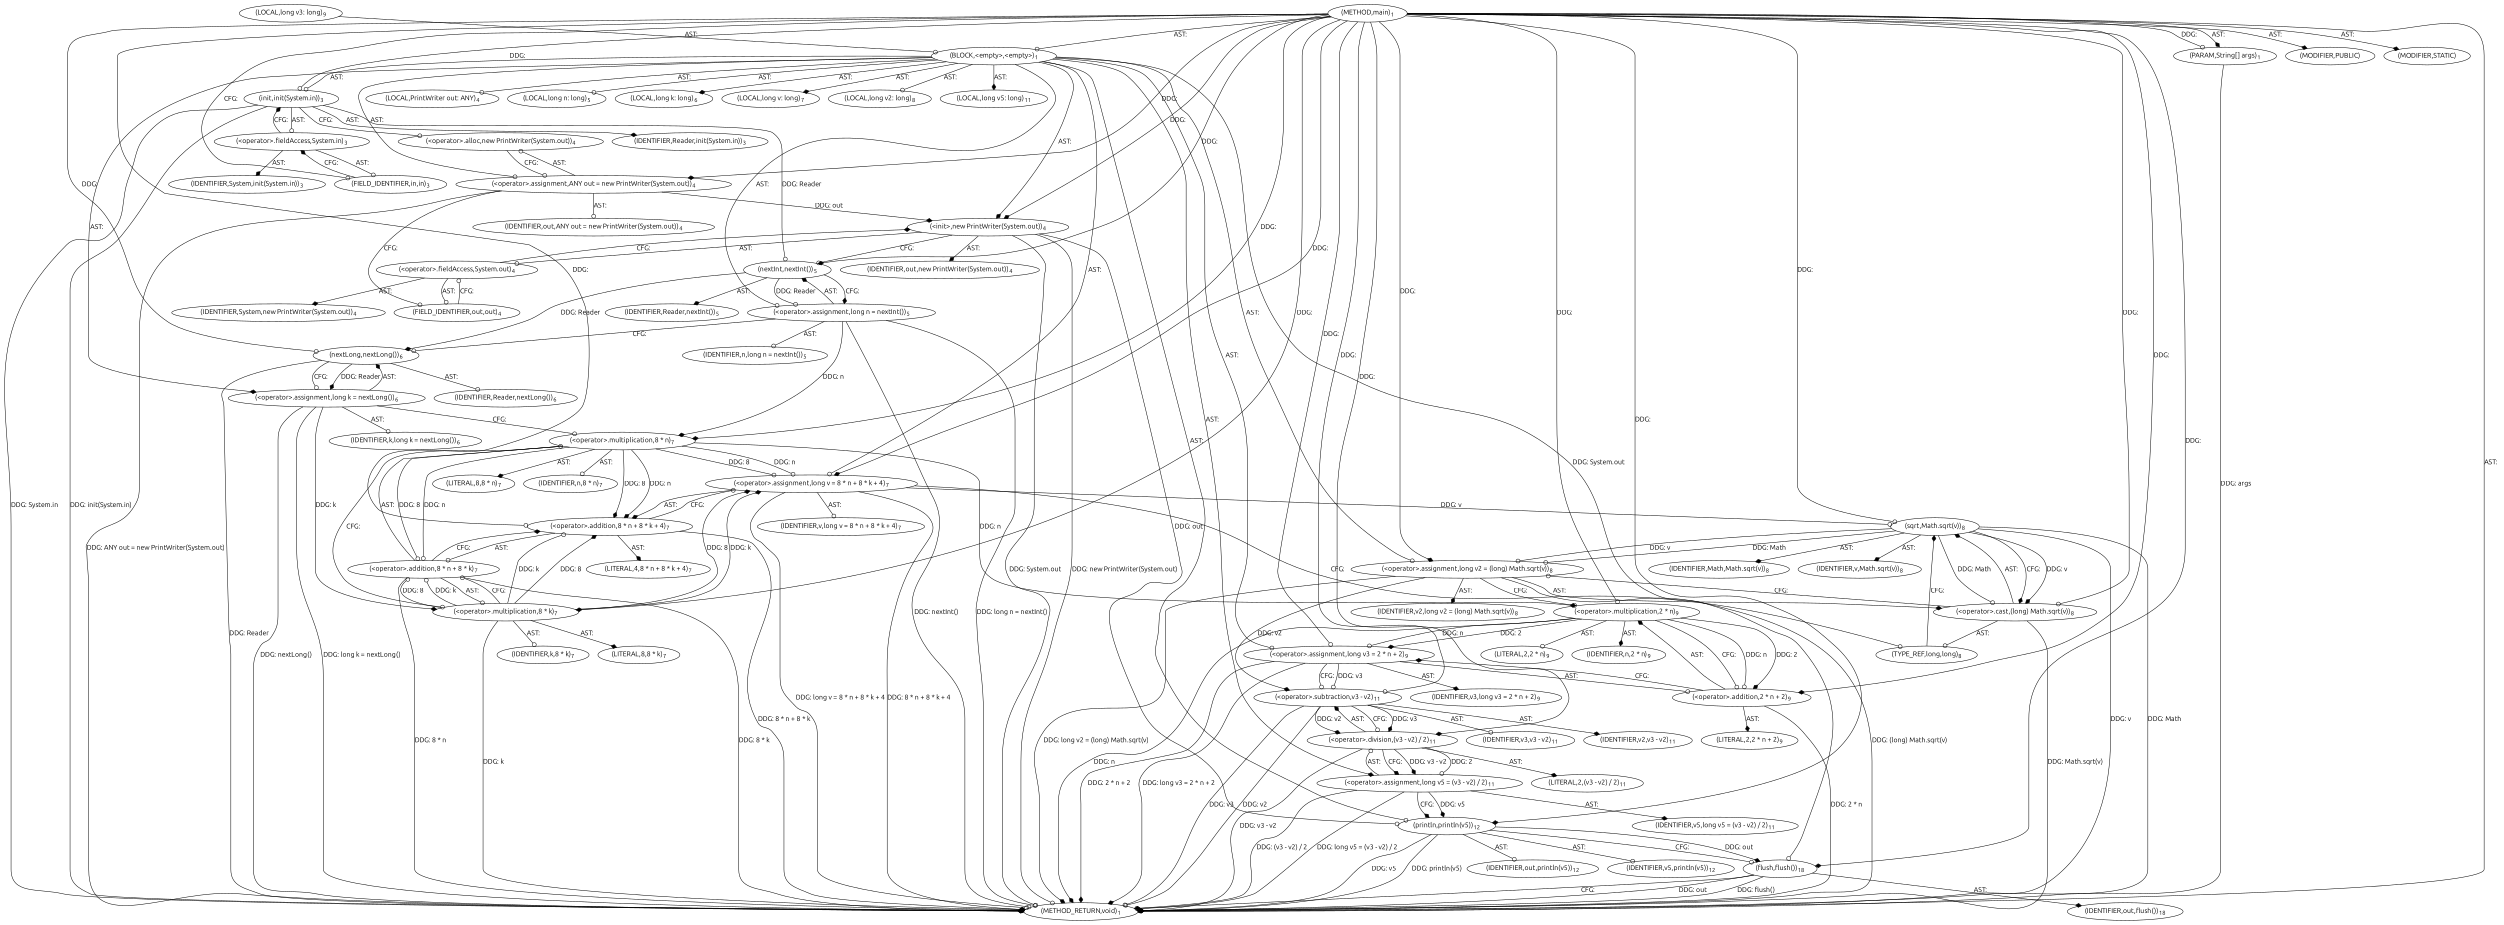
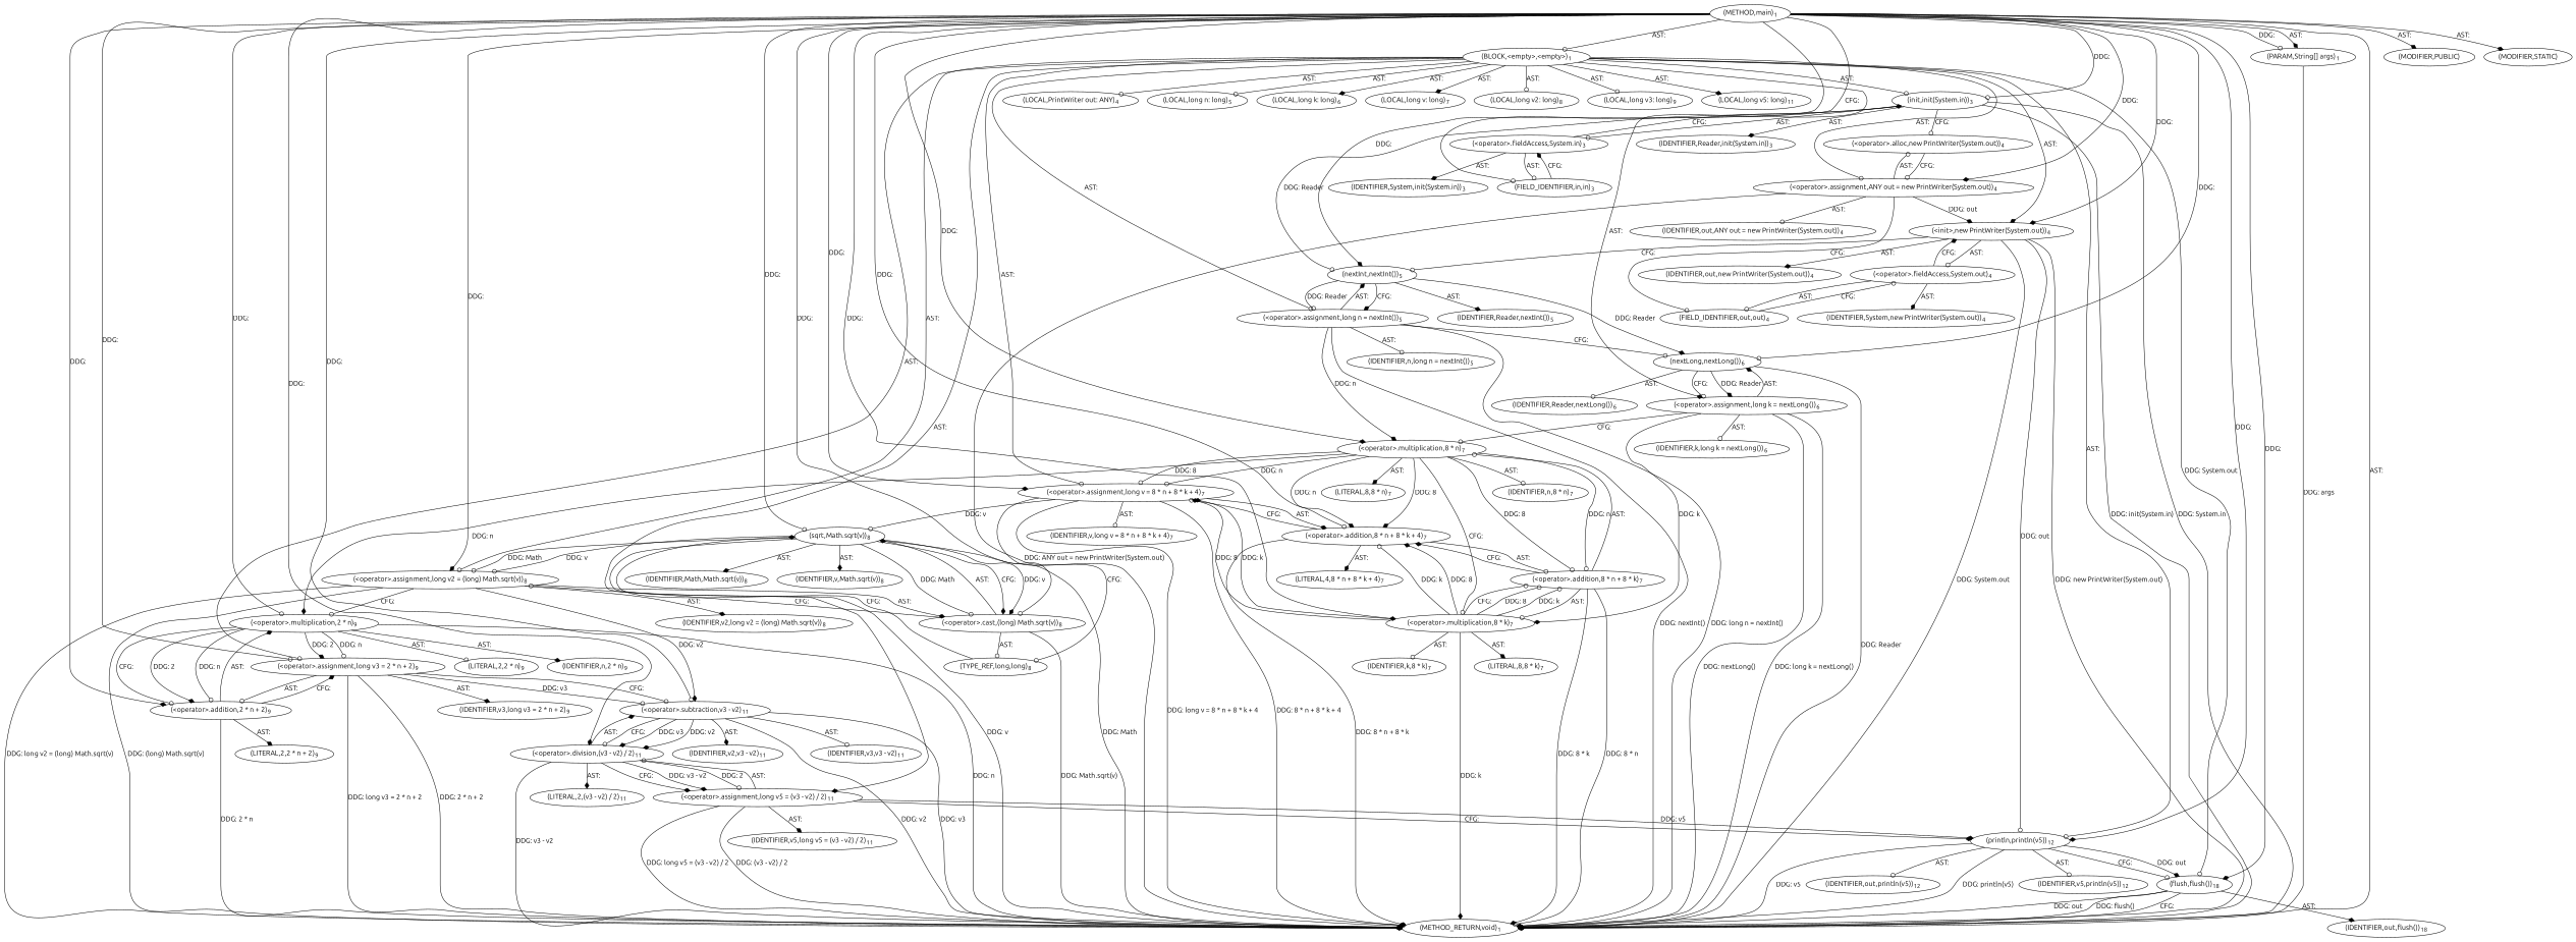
  digraph {
    fontname=Ubuntu
    node [fontname=Ubuntu]
    edge [arrowhead=odot fontname=Ubuntu]
    n1 [label=<(METHOD,main)<SUB>1</SUB>>]
    n2 [label=<(PARAM,String[] args)<SUB>1</SUB>>]
    n3 [label=<(BLOCK,&lt;empty&gt;,&lt;empty&gt;)<SUB>1</SUB>>]
    n4 [label=<(init,init(System.in))<SUB>3</SUB>>]
    n5 [label=<(FIELD_IDENTIFIER,in,in)<SUB>3</SUB>>]
    n6 [label=<(&lt;operator&gt;.assignment,ANY out = new PrintWriter(System.out))<SUB>4</SUB>>]
    n7 [label=<(&lt;init&gt;,new PrintWriter(System.out))<SUB>4</SUB>>]
    n8 [label=<(nextInt,nextInt())<SUB>5</SUB>>]
    n9 [label=<(nextLong,nextLong())<SUB>6</SUB>>]
    n10 [label=<(&lt;operator&gt;.assignment,long v = 8 * n + 8 * k + 4)<SUB>7</SUB>>]
    n11 [label=<(&lt;operator&gt;.addition,8 * n + 8 * k + 4)<SUB>7</SUB>>]
    n12 [label=<(&lt;operator&gt;.multiplication,8 * n)<SUB>7</SUB>>]
    n13 [label=<(&lt;operator&gt;.multiplication,8 * k)<SUB>7</SUB>>]
    n14 [label=<(&lt;operator&gt;.assignment,long v2 = (long) Math.sqrt(v))<SUB>8</SUB>>]
    n15 [label=<(&lt;operator&gt;.cast,(long) Math.sqrt(v))<SUB>8</SUB>>]
    n16 [label=<(sqrt,Math.sqrt(v))<SUB>8</SUB>>]
    n17 [label=<(&lt;operator&gt;.assignment,long v3 = 2 * n + 2)<SUB>9</SUB>>]
    n18 [label=<(&lt;operator&gt;.addition,2 * n + 2)<SUB>9</SUB>>]
    n19 [label=<(&lt;operator&gt;.multiplication,2 * n)<SUB>9</SUB>>]
    n20 [label=<(&lt;operator&gt;.division,(v3 - v2) / 2)<SUB>11</SUB>>]
    n21 [label=<(&lt;operator&gt;.subtraction,v3 - v2)<SUB>11</SUB>>]
    n22 [label=<(println,println(v5))<SUB>12</SUB>>]
    n23 [label=<(flush,flush())<SUB>18</SUB>>]
    n24 [label=<(MODIFIER,PUBLIC)>]
    n25 [label=<(MODIFIER,STATIC)>]
    n26 [label=<(METHOD_RETURN,void)<SUB>1</SUB>>]
    n27 [label=<(LOCAL,PrintWriter out: ANY)<SUB>4</SUB>>]
    n28 [label=<(LOCAL,long n: long)<SUB>5</SUB>>]
    n29 [label=<(&lt;operator&gt;.assignment,long n = nextInt())<SUB>5</SUB>>]
    n30 [label=<(LOCAL,long k: long)<SUB>6</SUB>>]
    n31 [label=<(&lt;operator&gt;.assignment,long k = nextLong())<SUB>6</SUB>>]
    n32 [label=<(LOCAL,long v: long)<SUB>7</SUB>>]
    n33 [label=<(LOCAL,long v2: long)<SUB>8</SUB>>]
    n34 [label=<(LOCAL,long v3: long)<SUB>9</SUB>>]
    n35 [label=<(LOCAL,long v5: long)<SUB>11</SUB>>]
    n36 [label=<(&lt;operator&gt;.assignment,long v5 = (v3 - v2) / 2)<SUB>11</SUB>>]
    n37 [label=<(IDENTIFIER,Reader,init(System.in))<SUB>3</SUB>>]
    n38 [label=<(&lt;operator&gt;.fieldAccess,System.in)<SUB>3</SUB>>]
    n39 [label=<(&lt;operator&gt;.alloc,new PrintWriter(System.out))<SUB>4</SUB>>]
    n40 [label=<(IDENTIFIER,out,ANY out = new PrintWriter(System.out))<SUB>4</SUB>>]
    n41 [label=<(FIELD_IDENTIFIER,out,out)<SUB>4</SUB>>]
    n42 [label=<(IDENTIFIER,out,new PrintWriter(System.out))<SUB>4</SUB>>]
    n43 [label=<(&lt;operator&gt;.fieldAccess,System.out)<SUB>4</SUB>>]
    n44 [label=<(IDENTIFIER,Reader,nextInt())<SUB>5</SUB>>]
    n45 [label=<(IDENTIFIER,Reader,nextLong())<SUB>6</SUB>>]
    n46 [label=<(IDENTIFIER,v,long v = 8 * n + 8 * k + 4)<SUB>7</SUB>>]
    n47 [label=<(TYPE_REF,long,long)<SUB>8</SUB>>]
    n48 [label=<(&lt;operator&gt;.addition,8 * n + 8 * k)<SUB>7</SUB>>]
    n49 [label=<(LITERAL,4,8 * n + 8 * k + 4)<SUB>7</SUB>>]
    n50 [label=<(LITERAL,8,8 * n)<SUB>7</SUB>>]
    n51 [label=<(IDENTIFIER,n,8 * n)<SUB>7</SUB>>]
    n52 [label=<(LITERAL,8,8 * k)<SUB>7</SUB>>]
    n53 [label=<(IDENTIFIER,k,8 * k)<SUB>7</SUB>>]
    n54 [label=<(IDENTIFIER,v2,long v2 = (long) Math.sqrt(v))<SUB>8</SUB>>]
    n55 [label=<(IDENTIFIER,Math,Math.sqrt(v))<SUB>8</SUB>>]
    n56 [label=<(IDENTIFIER,v,Math.sqrt(v))<SUB>8</SUB>>]
    n57 [label=<(IDENTIFIER,v3,long v3 = 2 * n + 2)<SUB>9</SUB>>]
    n58 [label=<(LITERAL,2,2 * n + 2)<SUB>9</SUB>>]
    n59 [label=<(LITERAL,2,2 * n)<SUB>9</SUB>>]
    n60 [label=<(IDENTIFIER,n,2 * n)<SUB>9</SUB>>]
    n61 [label=<(LITERAL,2,(v3 - v2) / 2)<SUB>11</SUB>>]
    n62 [label=<(IDENTIFIER,v3,v3 - v2)<SUB>11</SUB>>]
    n63 [label=<(IDENTIFIER,v2,v3 - v2)<SUB>11</SUB>>]
    n64 [label=<(IDENTIFIER,out,println(v5))<SUB>12</SUB>>]
    n65 [label=<(IDENTIFIER,v5,println(v5))<SUB>12</SUB>>]
    n66 [label=<(IDENTIFIER,out,flush())<SUB>18</SUB>>]
    n67 [label=<(IDENTIFIER,n,long n = nextInt())<SUB>5</SUB>>]
    n68 [label=<(IDENTIFIER,k,long k = nextLong())<SUB>6</SUB>>]
    n69 [label=<(IDENTIFIER,v5,long v5 = (v3 - v2) / 2)<SUB>11</SUB>>]
    n70 [label=<(IDENTIFIER,System,init(System.in))<SUB>3</SUB>>]
    n71 [label=<(IDENTIFIER,System,new PrintWriter(System.out))<SUB>4</SUB>>]
    n1 -> n2 [arrowhead=diamond label="AST: "]
    n1 -> n2 [label="DDG: "]
    n1 -> n3 [label="AST: "]
    n1 -> n4 [label="DDG: "]
    n1 -> n5 [label="CFG: "]
    n1 -> n6 [arrowhead=diamond label="DDG: "]
    n1 -> n7 [arrowhead=diamond label="DDG: "]
    n1 -> n8 [arrowhead=diamond label="DDG: "]
    n1 -> n9 [label="DDG: "]
    n1 -> n10 [arrowhead=diamond label="DDG: "]
    n1 -> n11 [label="DDG: "]
    n1 -> n12 [arrowhead=diamond label="DDG: "]
    n1 -> n13 [arrowhead=diamond label="DDG: "]
    n1 -> n14 [arrowhead=diamond label="DDG: "]
    n1 -> n15 [label="DDG: "]
    n1 -> n16 [label="DDG: "]
    n1 -> n17 [label="DDG: "]
    n1 -> n18 [arrowhead=diamond label="DDG: "]
    n1 -> n19 [label="DDG: "]
    n1 -> n20 [arrowhead=diamond label="DDG: "]
    n1 -> n21 [label="DDG: "]
    n1 -> n22 [arrowhead=diamond label="DDG: "]
    n1 -> n23 [arrowhead=diamond label="DDG: "]
    n1 -> n24 [arrowhead=diamond label="AST: "]
    n1 -> n25 [arrowhead=diamond label="AST: "]
    n1 -> n26 [arrowhead=diamond label="AST: "]
    n2 -> n26 [arrowhead=diamond label="DDG: args"]
    n3 -> n4 [label="AST: "]
    n3 -> n6 [label="AST: "]
    n3 -> n7 [arrowhead=diamond label="AST: "]
    n3 -> n10 [label="AST: "]
    n3 -> n14 [label="AST: "]
    n3 -> n17 [label="AST: "]
    n3 -> n22 [label="AST: "]
    n3 -> n23 [label="DDG: System.out"]
    n3 -> n27 [label="AST: "]
    n3 -> n28 [label="AST: "]
    n3 -> n29 [label="AST: "]
    n3 -> n30 [arrowhead=diamond label="AST: "]
    n3 -> n31 [arrowhead=diamond label="AST: "]
    n3 -> n32 [arrowhead=diamond label="AST: "]
    n3 -> n33 [label="AST: "]
-   n34 -> n3 [label="AST: "]
+   n3 -> n34 [label="AST: "]
    n3 -> n35 [arrowhead=diamond label="AST: "]
    n3 -> n36 [arrowhead=diamond label="AST: "]
    n4 -> n8 [label="DDG: Reader"]
    n4 -> n26 [label="DDG: System.in"]
    n4 -> n26 [arrowhead=diamond label="DDG: init(System.in)"]
    n4 -> n37 [arrowhead=diamond label="AST: "]
    n4 -> n38 [label="AST: "]
    n4 -> n39 [label="CFG: "]
    n5 -> n38 [arrowhead=diamond label="CFG: "]
    n6 -> n7 [arrowhead=diamond label="DDG: out"]
    n6 -> n26 [arrowhead=diamond label="DDG: ANY out = new PrintWriter(System.out)"]
    n6 -> n39 [label="AST: "]
    n6 -> n40 [label="AST: "]
    n6 -> n41 [label="CFG: "]
    n7 -> n8 [label="CFG: "]
    n7 -> n22 [label="DDG: out"]
    n7 -> n26 [label="DDG: System.out"]
    n7 -> n26 [label="DDG: new PrintWriter(System.out)"]
    n7 -> n42 [arrowhead=diamond label="AST: "]
    n7 -> n43 [label="AST: "]
    n8 -> n9 [arrowhead=diamond label="DDG: Reader"]
    n8 -> n29 [arrowhead=diamond label="CFG: "]
    n8 -> n29 [label="DDG: Reader"]
    n8 -> n44 [arrowhead=diamond label="AST: "]
    n9 -> n26 [arrowhead=diamond label="DDG: Reader"]
    n9 -> n31 [label="CFG: "]
    n9 -> n31 [arrowhead=diamond label="DDG: Reader"]
    n9 -> n45 [label="AST: "]
    n10 -> n11 [arrowhead=diamond label="AST: "]
    n10 -> n16 [label="DDG: v"]
    n10 -> n26 [arrowhead=diamond label="DDG: 8 * n + 8 * k + 4"]
    n10 -> n26 [label="DDG: long v = 8 * n + 8 * k + 4"]
    n10 -> n46 [label="AST: "]
    n10 -> n47 [label="CFG: "]
    n11 -> n10 [label="CFG: "]
    n11 -> n26 [arrowhead=diamond label="DDG: 8 * n + 8 * k"]
    n11 -> n48 [label="AST: "]
    n11 -> n49 [arrowhead=diamond label="AST: "]
    n12 -> n10 [label="DDG: 8"]
    n12 -> n10 [label="DDG: n"]
    n12 -> n11 [arrowhead=diamond label="DDG: 8"]
    n12 -> n11 [arrowhead=diamond label="DDG: n"]
    n12 -> n13 [label="CFG: "]
    n12 -> n19 [arrowhead=diamond label="DDG: n"]
    n12 -> n48 [label="DDG: 8"]
    n12 -> n48 [label="DDG: n"]
    n12 -> n50 [arrowhead=diamond label="AST: "]
    n12 -> n51 [label="AST: "]
    n13 -> n10 [arrowhead=diamond label="DDG: 8"]
    n13 -> n10 [arrowhead=diamond label="DDG: k"]
    n13 -> n11 [arrowhead=diamond label="DDG: 8"]
    n13 -> n11 [label="DDG: k"]
    n13 -> n26 [arrowhead=diamond label="DDG: k"]
    n13 -> n48 [label="CFG: "]
    n13 -> n48 [label="DDG: 8"]
    n13 -> n48 [label="DDG: k"]
    n13 -> n52 [arrowhead=diamond label="AST: "]
    n13 -> n53 [label="AST: "]
    n14 -> n15 [arrowhead=diamond label="AST: "]
    n14 -> n19 [label="CFG: "]
    n14 -> n21 [arrowhead=diamond label="DDG: v2"]
    n14 -> n26 [label="DDG: (long) Math.sqrt(v)"]
    n14 -> n26 [arrowhead=diamond label="DDG: long v2 = (long) Math.sqrt(v)"]
    n14 -> n54 [arrowhead=diamond label="AST: "]
    n15 -> n14 [label="CFG: "]
    n15 -> n16 [arrowhead=diamond label="AST: "]
    n15 -> n26 [arrowhead=diamond label="DDG: Math.sqrt(v)"]
    n15 -> n47 [label="AST: "]
    n16 -> n14 [label="DDG: Math"]
    n16 -> n14 [label="DDG: v"]
    n16 -> n15 [arrowhead=diamond label="CFG: "]
    n16 -> n15 [label="DDG: Math"]
    n16 -> n15 [arrowhead=diamond label="DDG: v"]
    n16 -> n26 [arrowhead=diamond label="DDG: v"]
    n16 -> n26 [label="DDG: Math"]
    n16 -> n55 [arrowhead=diamond label="AST: "]
    n16 -> n56 [arrowhead=diamond label="AST: "]
    n17 -> n18 [label="AST: "]
    n17 -> n21 [label="CFG: "]
    n17 -> n21 [label="DDG: v3"]
    n17 -> n26 [arrowhead=diamond label="DDG: 2 * n + 2"]
    n17 -> n26 [arrowhead=diamond label="DDG: long v3 = 2 * n + 2"]
    n17 -> n57 [arrowhead=diamond label="AST: "]
    n18 -> n17 [arrowhead=diamond label="CFG: "]
    n18 -> n19 [arrowhead=diamond label="AST: "]
    n18 -> n26 [arrowhead=diamond label="DDG: 2 * n"]
    n18 -> n58 [arrowhead=diamond label="AST: "]
    n19 -> n17 [arrowhead=diamond label="DDG: 2"]
    n19 -> n17 [label="DDG: n"]
    n19 -> n18 [label="CFG: "]
    n19 -> n18 [arrowhead=diamond label="DDG: 2"]
    n19 -> n18 [label="DDG: n"]
    n19 -> n26 [arrowhead=diamond label="DDG: n"]
    n19 -> n59 [label="AST: "]
    n19 -> n60 [arrowhead=diamond label="AST: "]
    n20 -> n21 [arrowhead=diamond label="AST: "]
    n20 -> n26 [label="DDG: v3 - v2"]
    n20 -> n36 [arrowhead=diamond label="CFG: "]
    n20 -> n36 [arrowhead=diamond label="DDG: v3 - v2"]
    n20 -> n36 [label="DDG: 2"]
    n20 -> n61 [arrowhead=diamond label="AST: "]
    n21 -> n20 [label="CFG: "]
    n21 -> n20 [arrowhead=diamond label="DDG: v3"]
    n21 -> n20 [arrowhead=diamond label="DDG: v2"]
    n21 -> n26 [label="DDG: v3"]
    n21 -> n26 [label="DDG: v2"]
    n21 -> n62 [label="AST: "]
    n21 -> n63 [arrowhead=diamond label="AST: "]
    n22 -> n23 [label="CFG: "]
    n22 -> n23 [arrowhead=diamond label="DDG: out"]
    n22 -> n26 [arrowhead=diamond label="DDG: v5"]
    n22 -> n26 [arrowhead=diamond label="DDG: println(v5)"]
    n22 -> n64 [label="AST: "]
    n22 -> n65 [label="AST: "]
    n23 -> n26 [label="CFG: "]
    n23 -> n26 [label="DDG: out"]
    n23 -> n26 [arrowhead=diamond label="DDG: flush()"]
    n23 -> n66 [arrowhead=diamond label="AST: "]
    n29 -> n8 [arrowhead=diamond label="AST: "]
    n29 -> n9 [label="CFG: "]
    n29 -> n12 [arrowhead=diamond label="DDG: n"]
    n29 -> n26 [label="DDG: nextInt()"]
    n29 -> n26 [label="DDG: long n = nextInt()"]
    n29 -> n67 [label="AST: "]
    n31 -> n9 [arrowhead=diamond label="AST: "]
    n31 -> n12 [label="CFG: "]
    n31 -> n13 [arrowhead=diamond label="DDG: k"]
    n31 -> n26 [label="DDG: nextLong()"]
    n31 -> n26 [arrowhead=diamond label="DDG: long k = nextLong()"]
    n31 -> n68 [label="AST: "]
    n36 -> n20 [label="AST: "]
    n36 -> n22 [arrowhead=diamond label="CFG: "]
    n36 -> n22 [arrowhead=diamond label="DDG: v5"]
    n36 -> n26 [arrowhead=diamond label="DDG: (v3 - v2) / 2"]
    n36 -> n26 [label="DDG: long v5 = (v3 - v2) / 2"]
    n36 -> n69 [arrowhead=diamond label="AST: "]
    n38 -> n4 [arrowhead=diamond label="CFG: "]
    n38 -> n5 [label="AST: "]
    n38 -> n70 [arrowhead=diamond label="AST: "]
    n39 -> n6 [label="CFG: "]
    n41 -> n43 [label="CFG: "]
    n43 -> n7 [arrowhead=diamond label="CFG: "]
    n43 -> n41 [label="AST: "]
    n43 -> n71 [arrowhead=diamond label="AST: "]
    n47 -> n16 [arrowhead=diamond label="CFG: "]
    n48 -> n11 [arrowhead=diamond label="CFG: "]
    n48 -> n12 [label="AST: "]
    n48 -> n13 [label="AST: "]
    n48 -> n26 [label="DDG: 8 * n"]
    n48 -> n26 [arrowhead=diamond label="DDG: 8 * k"]
  }
